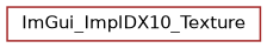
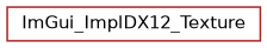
  digraph {
    rankdir=TB
-   n1 [color=brown fillcolor=white fontname=Helvetica fontsize=10 height=0.2 label=ImGui_ImplDX10_Texture shape=box style=filled width=0.4]
+   n1 [color=brown fillcolor=white fontname=Helvetica fontsize=10 height=0.2 label=ImGui_ImplDX12_Texture shape=box style=filled width=0.4]
  }
